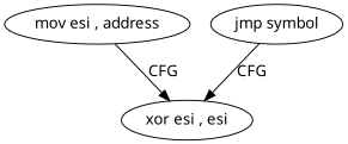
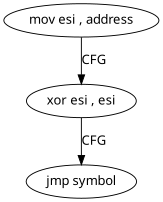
  digraph {
    fontname="Noto Sans"
    node [fontname="Noto Sans"]
    edge [fontname="Noto Sans"]
    n1 [label="mov esi , address"]
    n2 [label="xor esi , esi"]
    n3 [label="jmp symbol"]
    n1 -> n2 [label=CFG]
-   n3 -> n2 [label=CFG]
+   n2 -> n3 [label=CFG]
  }
